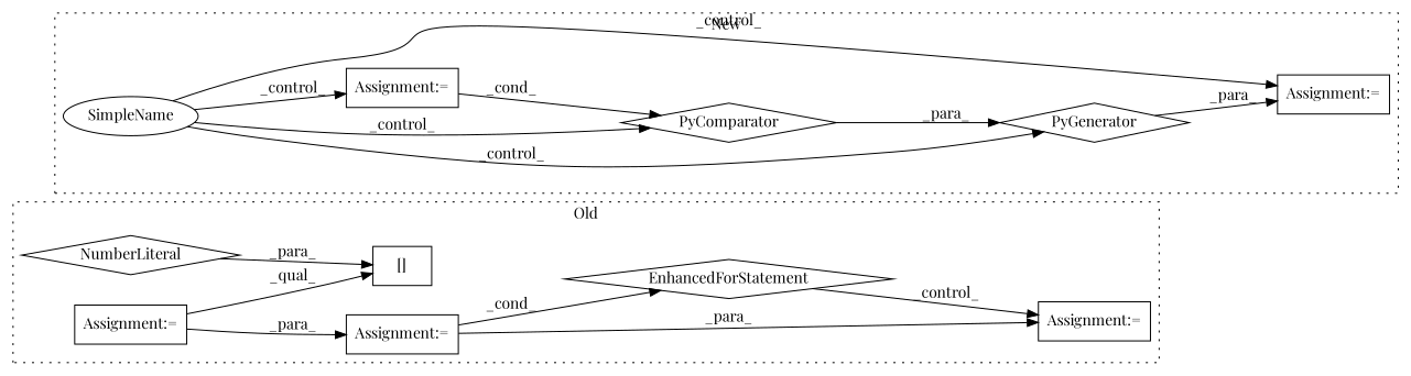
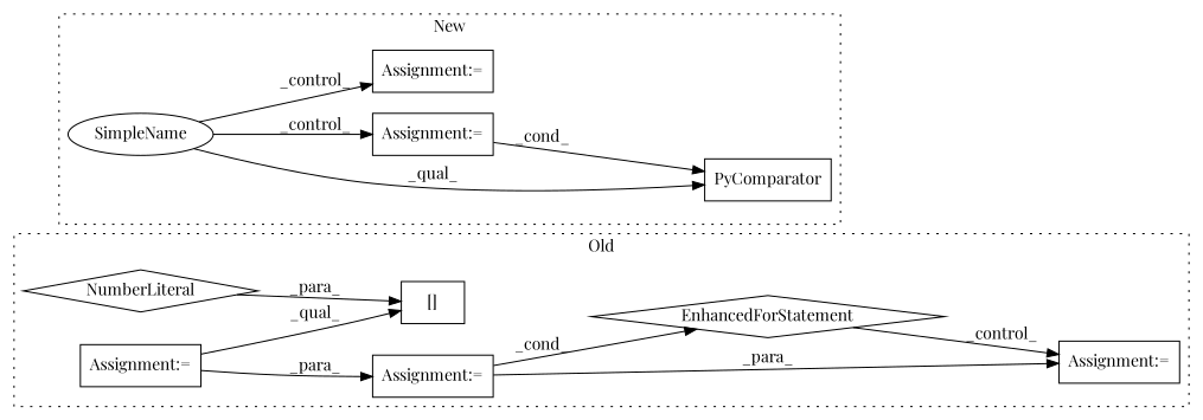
  digraph {
    fontname="Playfair Display"
    rankdir=LR
    node [a=7 fontname="Playfair Display" l=1 s="5697,5797" shape=box]
    edge [fontname="Playfair Display"]
    n1 [a=2 l="7,1" label="[]" s="5969,5977"]
    n2 [a=34 label=NumberLiteral s=5976 shape=diamond]
    n3 [label="Assignment:=" s=5033]
    n4 [l="57,2" label="Assignment:="]
    n5 [l=2 label="Assignment:=" s=5819]
    n6 [a=70 l="57,2" label=EnhancedForStatement shape=diamond]
-   n7 [a=107 l=177 label=PyGenerator s=6056 shape=diamond]
-   n8 [a=113 l=46 label=PyComparator s=6181 shape=diamond]
+   n8 [a=113 l=46 label=PyComparator s=6181]
    n9 [l=46 label="Assignment:=" s=6181]
    n10 [label="Assignment:=" s=6039]
    n11 [a=42 label=SimpleName shape=ellipse l="" s=""]
    subgraph cluster_1 {
      label=Old
      style=dotted
      n1
      n2
      n3
      n4
      n5
      n6
    }
    subgraph cluster_2 {
      label=New
      style=dotted
-     n7
      n8
      n9
      n10
      n11
    }
    n2 -> n1 [label=_para_]
    n3 -> n1 [label=_qual_]
    n3 -> n4 [label=_para_]
    n4 -> n5 [label=_para_]
    n4 -> n6 [label=_cond_]
    n6 -> n5 [label=_control_]
-   n7 -> n10 [label=_para_]
-   n8 -> n7 [label=_para_]
    n9 -> n8 [label=_cond_]
-   n11 -> n7 [label=_control_]
-   n11 -> n8 [label=_control_]
+   n11 -> n8 [label=_qual_]
    n11 -> n9 [label=_control_]
    n11 -> n10 [label=_control_]
  }
